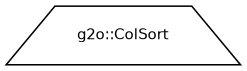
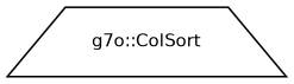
  digraph {
    rankdir=TB
-   n1 [color=black fillcolor=white fontname=Helvetica fontsize=10 height=0.2 label="g2o::ColSort" shape=trapezium style=filled width=0.4]
+   n1 [color=black fillcolor=white fontname=Helvetica fontsize=10 height=0.2 label="g7o::ColSort" shape=trapezium style=filled width=0.4]
  }
